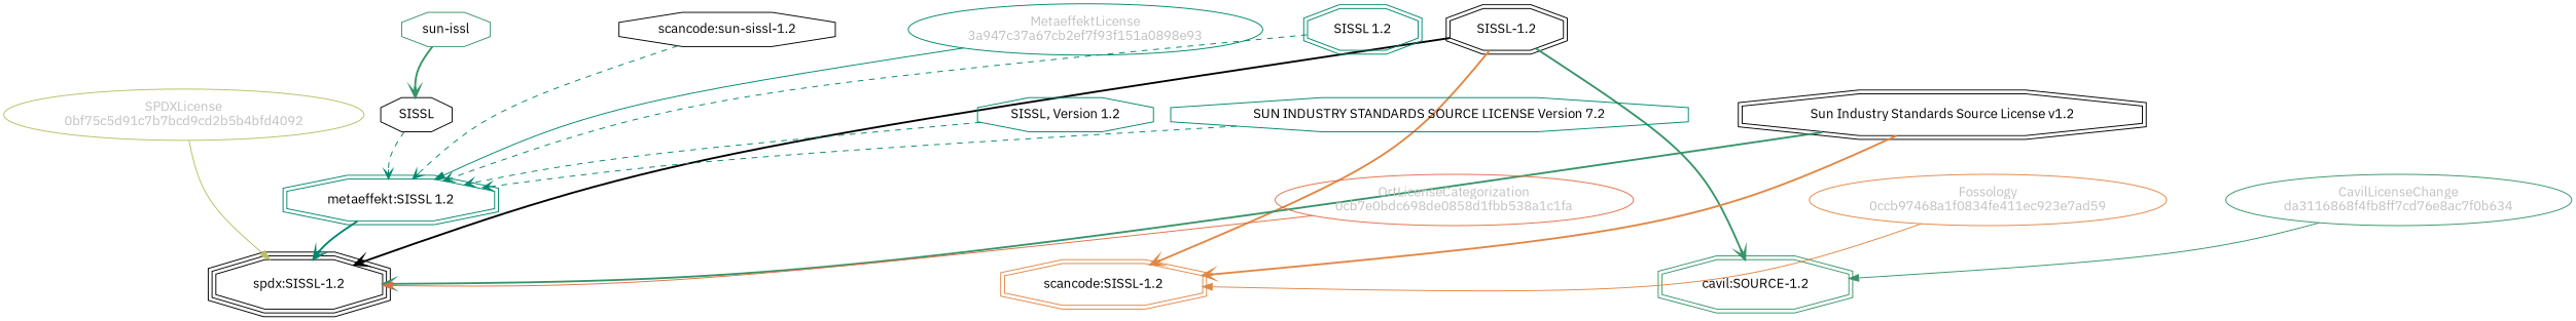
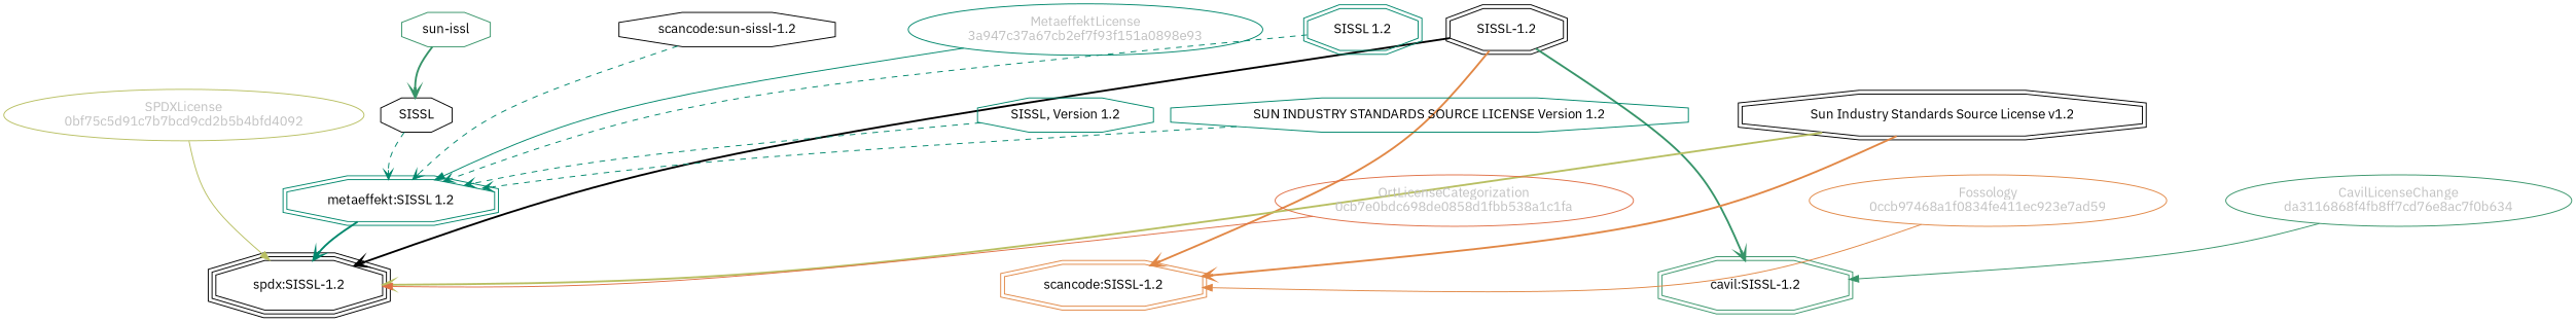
  strict digraph {
    fontname="IBM Plex Sans"
    splines=curved
    node [fontname="IBM Plex Sans" shape=doubleoctagon]
    edge [color="#00876c" fontname="IBM Plex Sans" weight=0.5 arrowhead=vee style=bold]
    n1 [color="#b8bf62" fillcolor="beige;1" fontcolor=gray label="SPDXLicense\n0bf75c5d91c7b7bcd9cd2b5b4bfd4092" shape=ellipse]
    n2 [label="spdx:SISSL-1.2" shape=tripleoctagon]
    n3 [color="#00876c" label="metaeffekt:SISSL 1.2"]
    n4 [label="SISSL-1.2"]
    n5 [color="#e18745" label="scancode:SISSL-1.2"]
-   n6 [color="#379469" label="cavil:SOURCE-1.2"]
+   n6 [color="#379469" label="cavil:SISSL-1.2"]
    n7 [label="Sun Industry Standards Source License v1.2"]
    n8 [label=SISSL shape=octagon]
    n9 [label="scancode:sun-sissl-1.2" shape=octagon]
    n10 [color="#e18745" fillcolor="beige;1" fontcolor=gray label="Fossology\n0ccb97468a1f0834fe411ec923e7ad59" shape=ellipse]
    n11 [color="#379469" label="sun-issl" shape=octagon]
    n12 [color="#e06f45" fillcolor="beige;1" fontcolor=gray label="OrtLicenseCategorization\n0cb7e0bdc698de0858d1fbb538a1c1fa" shape=ellipse]
    n13 [color="#379469" fillcolor="beige;1" fontcolor=gray label="CavilLicenseChange\nda3116868f4fb8ff7cd76e8ac7f0b634" shape=ellipse]
    n14 [color="#00876c" fillcolor="beige;1" fontcolor=gray label="MetaeffektLicense\n3a947c37a67cb2ef7f93f151a0898e93" shape=ellipse]
    n15 [color="#00876c" label="SISSL 1.2"]
    n16 [color="#00876c" label="SISSL, Version 1.2" shape=octagon]
-   n17 [color="#00876c" label="SUN INDUSTRY STANDARDS SOURCE LICENSE Version 7.2" shape=octagon]
+   n17 [color="#00876c" label="SUN INDUSTRY STANDARDS SOURCE LICENSE Version 1.2" shape=octagon]
    n1 -> n2 [color="#b8bf62" arrowhead="" style=""]
    n3 -> n2 [weight=0.7]
    n4 -> n2 [weight=0.7 color=""]
    n4 -> n5 [color="#e18745" weight=0.7]
    n4 -> n6 [color="#379469" weight=0.7]
-   n7 -> n2 [color="#379469" weight=0.7]
+   n7 -> n2 [color="#b8bf62" weight=0.7]
    n7 -> n5 [color="#e18745" weight=0.7]
    n8 -> n3 [style=dashed]
    n9 -> n3 [style=dashed]
    n10 -> n5 [color="#e18745" arrowhead="" style=""]
    n11 -> n8 [color="#379469"]
    n12 -> n2 [color="#e06f45" arrowhead="" style=""]
    n13 -> n6 [color="#379469" arrowhead="" style=""]
    n14 -> n3 [arrowhead="" style=""]
    n15 -> n3 [style=dashed weight=0.7]
    n16 -> n3 [style=dashed]
    n17 -> n3 [style=dashed]
  }
